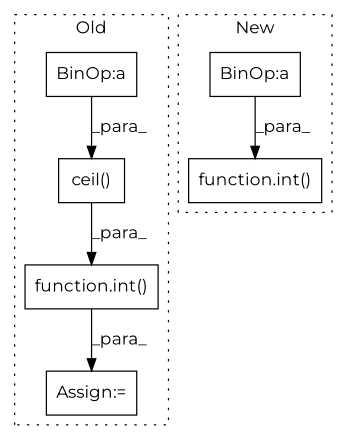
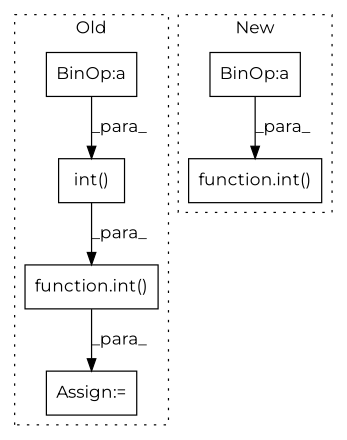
  digraph {
    fontname=Montserrat
    node [a=75 l=3 shape=box fontname=Montserrat]
    edge [fontname=Montserrat]
-   n1 [l="8,1" label="ceil()" s="11830,11849"]
+   n1 [l="8,1" label="int()" s="11830,11849"]
    n2 [a=82 label="BinOp:a" s=11843]
    n3 [l="4,1" label="function.int()" s="11826,11850"]
    n4 [a=68 label="Assign:=" s=11823]
    n5 [l="4,1" label="function.int()" s="11680,11710"]
    n6 [a=82 label="BinOp:a" s=11698]
    subgraph cluster_1 {
      label=Old
      style=dotted
      n1
      n2
      n3
      n4
    }
    subgraph cluster_2 {
      label=New
      style=dotted
      n5
      n6
    }
    n1 -> n3 [label=_para_]
    n2 -> n1 [label=_para_]
    n3 -> n4 [label=_para_]
    n6 -> n5 [label=_para_]
  }
